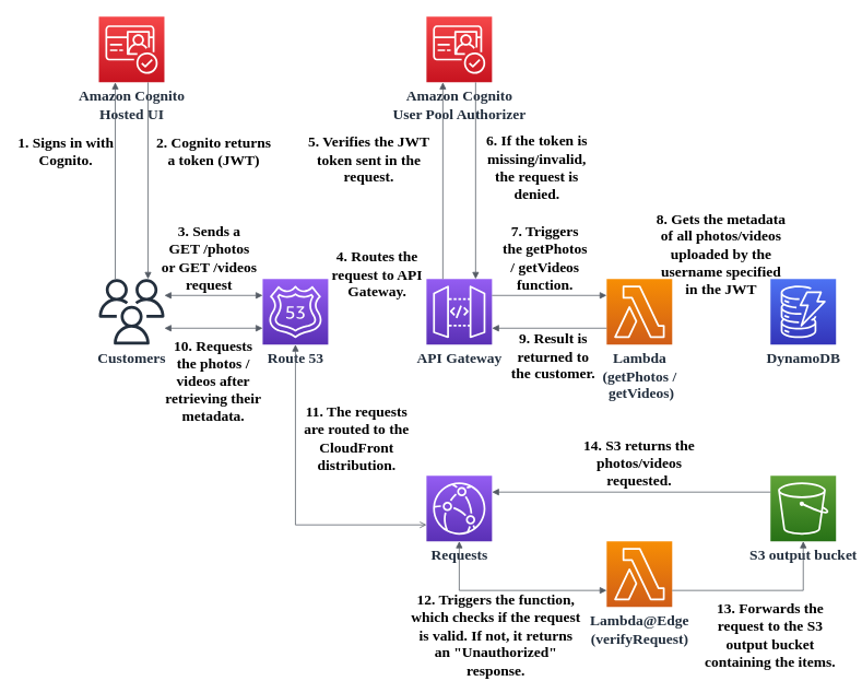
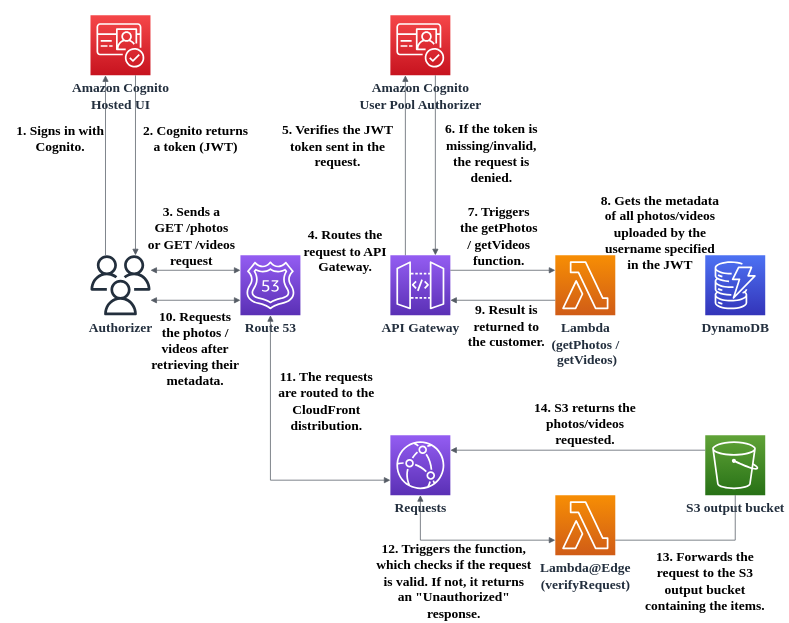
  <mxCell id="0" />
  <mxCell id="1" parent="0" />
- <mxCell id="2" value="Customers" style="sketch=0;outlineConnect=0;fontColor=#232F3E;gradientColor=none;fillColor=#232F3D;strokeColor=none;dashed=0;verticalLabelPosition=bottom;verticalAlign=top;align=center;html=1;fontSize=18;fontStyle=1;aspect=fixed;pointerEvents=1;shape=mxgraph.aws4.users;points=[[0.25,0,0,0,0],[0.25,1,0,0,0],[0.75,0,0,0,0],[0.75,1,0,0,0],[1,0.25,0,0,0],[1,0.75,0,0,0]];fontFamily=calibri;" vertex="1" parent="1"><mxGeometry x="120" y="340" width="80" height="80" as="geometry" /></mxCell>
+ <mxCell id="2" value="Authorizer" style="sketch=0;outlineConnect=0;fontColor=#232F3E;gradientColor=none;fillColor=#232F3D;strokeColor=none;dashed=0;verticalLabelPosition=bottom;verticalAlign=top;align=center;html=1;fontSize=18;fontStyle=1;aspect=fixed;pointerEvents=1;shape=mxgraph.aws4.users;points=[[0.25,0,0,0,0],[0.25,1,0,0,0],[0.75,0,0,0,0],[0.75,1,0,0,0],[1,0.25,0,0,0],[1,0.75,0,0,0]];fontFamily=calibri;" vertex="1" parent="1"><mxGeometry x="120" y="340" width="80" height="80" as="geometry" /></mxCell>
  <mxCell id="3" value="Route 53" style="sketch=0;points=[[0,0,0],[0.25,0,0],[0.5,0,0],[0.75,0,0],[1,0,0],[0,1,0],[0.25,1,0],[0.5,1,0],[0.75,1,0],[1,1,0],[0,0.25,0],[0,0.5,0],[0,0.75,0],[1,0.25,0],[1,0.5,0],[1,0.75,0]];outlineConnect=0;fontColor=#232F3E;gradientColor=#945DF2;gradientDirection=north;fillColor=#5A30B5;strokeColor=#ffffff;dashed=0;verticalLabelPosition=bottom;verticalAlign=top;align=center;html=1;fontSize=18;fontStyle=1;aspect=fixed;shape=mxgraph.aws4.resourceIcon;resIcon=mxgraph.aws4.route_53;fontFamily=calibri;" vertex="1" parent="1"><mxGeometry x="320" y="340" width="80" height="80" as="geometry" /></mxCell>
  <mxCell id="4" value="API Gateway" style="sketch=0;points=[[0,0,0],[0.25,0,0],[0.5,0,0],[0.75,0,0],[1,0,0],[0,1,0],[0.25,1,0],[0.5,1,0],[0.75,1,0],[1,1,0],[0,0.25,0],[0,0.5,0],[0,0.75,0],[1,0.25,0],[1,0.5,0],[1,0.75,0]];outlineConnect=0;fontColor=#232F3E;gradientColor=#945DF2;gradientDirection=north;fillColor=#5A30B5;strokeColor=#ffffff;dashed=0;verticalLabelPosition=bottom;verticalAlign=top;align=center;html=1;fontSize=18;fontStyle=1;aspect=fixed;shape=mxgraph.aws4.resourceIcon;resIcon=mxgraph.aws4.api_gateway;fontFamily=calibri;" vertex="1" parent="1"><mxGeometry x="520" y="340" width="80" height="80" as="geometry" /></mxCell>
  <mxCell id="5" value="Requests" style="sketch=0;points=[[0,0,0],[0.25,0,0],[0.5,0,0],[0.75,0,0],[1,0,0],[0,1,0],[0.25,1,0],[0.5,1,0],[0.75,1,0],[1,1,0],[0,0.25,0],[0,0.5,0],[0,0.75,0],[1,0.25,0],[1,0.5,0],[1,0.75,0]];outlineConnect=0;fontColor=#232F3E;gradientColor=#945DF2;gradientDirection=north;fillColor=#5A30B5;strokeColor=#ffffff;dashed=0;verticalLabelPosition=bottom;verticalAlign=top;align=center;html=1;fontSize=18;fontStyle=1;aspect=fixed;shape=mxgraph.aws4.resourceIcon;resIcon=mxgraph.aws4.cloudfront;fontFamily=calibri;" vertex="1" parent="1"><mxGeometry x="520" y="580" width="80" height="80" as="geometry" /></mxCell>
  <mxCell id="6" value="S3 output bucket" style="sketch=0;points=[[0,0,0],[0.25,0,0],[0.5,0,0],[0.75,0,0],[1,0,0],[0,1,0],[0.25,1,0],[0.5,1,0],[0.75,1,0],[1,1,0],[0,0.25,0],[0,0.5,0],[0,0.75,0],[1,0.25,0],[1,0.5,0],[1,0.75,0]];outlineConnect=0;fontColor=#232F3E;gradientColor=#60A337;gradientDirection=north;fillColor=#277116;strokeColor=#ffffff;dashed=0;verticalLabelPosition=bottom;verticalAlign=top;align=center;html=1;fontSize=18;fontStyle=1;aspect=fixed;shape=mxgraph.aws4.resourceIcon;resIcon=mxgraph.aws4.s3;fontFamily=calibri;" vertex="1" parent="1"><mxGeometry x="940" y="580" width="80" height="80" as="geometry" /></mxCell>
  <mxCell id="7" value="Lambda&lt;br style=&quot;font-size: 18px;&quot;&gt;(getPhotos /&lt;br style=&quot;font-size: 18px;&quot;&gt;&amp;nbsp;getVideos)" style="sketch=0;points=[[0,0,0],[0.25,0,0],[0.5,0,0],[0.75,0,0],[1,0,0],[0,1,0],[0.25,1,0],[0.5,1,0],[0.75,1,0],[1,1,0],[0,0.25,0],[0,0.5,0],[0,0.75,0],[1,0.25,0],[1,0.5,0],[1,0.75,0]];outlineConnect=0;fontColor=#232F3E;gradientColor=#F78E04;gradientDirection=north;fillColor=#D05C17;strokeColor=#ffffff;dashed=0;verticalLabelPosition=bottom;verticalAlign=top;align=center;html=1;fontSize=18;fontStyle=1;aspect=fixed;shape=mxgraph.aws4.resourceIcon;resIcon=mxgraph.aws4.lambda;fontFamily=calibri;" vertex="1" parent="1"><mxGeometry x="740" y="340" width="80" height="80" as="geometry" /></mxCell>
  <mxCell id="8" value="DynamoDB" style="sketch=0;points=[[0,0,0],[0.25,0,0],[0.5,0,0],[0.75,0,0],[1,0,0],[0,1,0],[0.25,1,0],[0.5,1,0],[0.75,1,0],[1,1,0],[0,0.25,0],[0,0.5,0],[0,0.75,0],[1,0.25,0],[1,0.5,0],[1,0.75,0]];outlineConnect=0;fontColor=#232F3E;gradientColor=#4D72F3;gradientDirection=north;fillColor=#3334B9;strokeColor=#ffffff;dashed=0;verticalLabelPosition=bottom;verticalAlign=top;align=center;html=1;fontSize=18;fontStyle=1;aspect=fixed;shape=mxgraph.aws4.resourceIcon;resIcon=mxgraph.aws4.dynamodb;fontFamily=calibri;" vertex="1" parent="1"><mxGeometry x="940" y="340" width="80" height="80" as="geometry" /></mxCell>
  <mxCell id="9" value="Amazon Cognito&lt;br style=&quot;font-size: 18px;&quot;&gt;Hosted UI" style="sketch=0;points=[[0,0,0],[0.25,0,0],[0.5,0,0],[0.75,0,0],[1,0,0],[0,1,0],[0.25,1,0],[0.5,1,0],[0.75,1,0],[1,1,0],[0,0.25,0],[0,0.5,0],[0,0.75,0],[1,0.25,0],[1,0.5,0],[1,0.75,0]];outlineConnect=0;fontColor=#232F3E;gradientColor=#F54749;gradientDirection=north;fillColor=#C7131F;strokeColor=#ffffff;dashed=0;verticalLabelPosition=bottom;verticalAlign=top;align=center;html=1;fontSize=18;fontStyle=1;aspect=fixed;shape=mxgraph.aws4.resourceIcon;resIcon=mxgraph.aws4.cognito;fontFamily=calibri;" vertex="1" parent="1"><mxGeometry x="120" y="20" width="80" height="80" as="geometry" /></mxCell>
  <mxCell id="10" value="Amazon Cognito&lt;br style=&quot;font-size: 18px;&quot;&gt;User Pool Authorizer" style="sketch=0;points=[[0,0,0],[0.25,0,0],[0.5,0,0],[0.75,0,0],[1,0,0],[0,1,0],[0.25,1,0],[0.5,1,0],[0.75,1,0],[1,1,0],[0,0.25,0],[0,0.5,0],[0,0.75,0],[1,0.25,0],[1,0.5,0],[1,0.75,0]];outlineConnect=0;fontColor=#232F3E;gradientColor=#F54749;gradientDirection=north;fillColor=#C7131F;strokeColor=#ffffff;dashed=0;verticalLabelPosition=bottom;verticalAlign=top;align=center;html=1;fontSize=18;fontStyle=1;aspect=fixed;shape=mxgraph.aws4.resourceIcon;resIcon=mxgraph.aws4.cognito;fontFamily=calibri;" vertex="1" parent="1"><mxGeometry x="520" y="20" width="80" height="80" as="geometry" /></mxCell>
  <mxCell id="11" value="Lambda@Edge&lt;br style=&quot;font-size: 18px;&quot;&gt;(verifyRequest)" style="sketch=0;points=[[0,0,0],[0.25,0,0],[0.5,0,0],[0.75,0,0],[1,0,0],[0,1,0],[0.25,1,0],[0.5,1,0],[0.75,1,0],[1,1,0],[0,0.25,0],[0,0.5,0],[0,0.75,0],[1,0.25,0],[1,0.5,0],[1,0.75,0]];outlineConnect=0;fontColor=#232F3E;gradientColor=#F78E04;gradientDirection=north;fillColor=#D05C17;strokeColor=#ffffff;dashed=0;verticalLabelPosition=bottom;verticalAlign=top;align=center;html=1;fontSize=18;fontStyle=1;aspect=fixed;shape=mxgraph.aws4.resourceIcon;resIcon=mxgraph.aws4.lambda;fontFamily=calibri;" vertex="1" parent="1"><mxGeometry x="740" y="660" width="80" height="80" as="geometry" /></mxCell>
  <mxCell id="12" value="" style="edgeStyle=orthogonalEdgeStyle;html=1;endArrow=block;elbow=vertical;startArrow=none;endFill=1;strokeColor=#545B64;rounded=0;exitX=0.25;exitY=0;exitDx=0;exitDy=0;exitPerimeter=0;entryX=0.25;entryY=1;entryDx=0;entryDy=0;entryPerimeter=0;fontFamily=calibri;fontStyle=1;fontSize=18;" edge="1" parent="1" source="2" target="9"><mxGeometry width="100" relative="1" as="geometry"><mxPoint x="250" y="280" as="sourcePoint" /><mxPoint x="350" y="280" as="targetPoint" /></mxGeometry></mxCell>
  <mxCell id="13" value="" style="edgeStyle=orthogonalEdgeStyle;html=1;endArrow=block;elbow=vertical;startArrow=none;endFill=1;strokeColor=#545B64;rounded=0;exitX=0.75;exitY=1;exitDx=0;exitDy=0;exitPerimeter=0;entryX=0.75;entryY=0;entryDx=0;entryDy=0;entryPerimeter=0;fontFamily=calibri;fontStyle=1;fontSize=18;" edge="1" parent="1" source="9" target="2"><mxGeometry width="100" relative="1" as="geometry"><mxPoint x="250" y="280" as="sourcePoint" /><mxPoint x="350" y="280" as="targetPoint" /></mxGeometry></mxCell>
  <mxCell id="14" value="" style="edgeStyle=orthogonalEdgeStyle;html=1;endArrow=block;elbow=vertical;startArrow=block;endFill=1;strokeColor=#545B64;rounded=0;entryX=0;entryY=0.25;entryDx=0;entryDy=0;entryPerimeter=0;exitX=1;exitY=0.25;exitDx=0;exitDy=0;exitPerimeter=0;startFill=1;fontFamily=calibri;fontStyle=1;fontSize=18;" edge="1" parent="1" source="2" target="3"><mxGeometry width="100" relative="1" as="geometry"><mxPoint x="210" y="360" as="sourcePoint" /><mxPoint x="310" y="360" as="targetPoint" /></mxGeometry></mxCell>
  <mxCell id="15" value="" style="edgeStyle=orthogonalEdgeStyle;html=1;endArrow=block;elbow=vertical;startArrow=block;startFill=1;strokeColor=#545B64;rounded=0;entryX=0;entryY=0.75;entryDx=0;entryDy=0;entryPerimeter=0;exitX=1;exitY=0.75;exitDx=0;exitDy=0;exitPerimeter=0;endFill=1;fontFamily=calibri;fontStyle=1;fontSize=18;" edge="1" parent="1" source="2" target="3"><mxGeometry width="100" relative="1" as="geometry"><mxPoint x="210" y="400" as="sourcePoint" /><mxPoint x="310" y="400" as="targetPoint" /></mxGeometry></mxCell>
  <mxCell id="16" value="" style="edgeStyle=orthogonalEdgeStyle;html=1;endArrow=none;elbow=vertical;startArrow=block;startFill=1;strokeColor=#545B64;rounded=0;exitX=0.25;exitY=1;exitDx=0;exitDy=0;exitPerimeter=0;entryX=0.25;entryY=0;entryDx=0;entryDy=0;entryPerimeter=0;fontFamily=calibri;fontStyle=1;fontSize=18;" edge="1" parent="1" source="10" target="4"><mxGeometry width="100" relative="1" as="geometry"><mxPoint x="620" y="330" as="sourcePoint" /><mxPoint x="720" y="330" as="targetPoint" /></mxGeometry></mxCell>
  <mxCell id="17" value="" style="edgeStyle=orthogonalEdgeStyle;html=1;endArrow=block;elbow=vertical;startArrow=none;endFill=1;strokeColor=#545B64;rounded=0;exitX=0.75;exitY=1;exitDx=0;exitDy=0;exitPerimeter=0;entryX=0.75;entryY=0;entryDx=0;entryDy=0;entryPerimeter=0;fontFamily=calibri;fontStyle=1;fontSize=18;" edge="1" parent="1" source="10" target="4"><mxGeometry width="100" relative="1" as="geometry"><mxPoint x="620" y="330" as="sourcePoint" /><mxPoint x="720" y="330" as="targetPoint" /></mxGeometry></mxCell>
- <mxCell id="18" value="" style="edgeStyle=orthogonalEdgeStyle;html=1;endArrow=open;elbow=vertical;startArrow=block;endFill=1;strokeColor=#545B64;rounded=0;exitX=0.5;exitY=1;exitDx=0;exitDy=0;exitPerimeter=0;entryX=0;entryY=0.75;entryDx=0;entryDy=0;entryPerimeter=0;startFill=1;fontFamily=calibri;fontStyle=1;fontSize=18;" edge="1" parent="1" source="3" target="5"><mxGeometry width="100" relative="1" as="geometry"><mxPoint x="600" y="440" as="sourcePoint" /><mxPoint x="700" y="440" as="targetPoint" /></mxGeometry></mxCell>
+ <mxCell id="18" value="" style="edgeStyle=orthogonalEdgeStyle;html=1;endArrow=block;elbow=vertical;startArrow=block;endFill=1;strokeColor=#545B64;rounded=0;exitX=0.5;exitY=1;exitDx=0;exitDy=0;exitPerimeter=0;entryX=0;entryY=0.75;entryDx=0;entryDy=0;entryPerimeter=0;startFill=1;fontFamily=calibri;fontStyle=1;fontSize=18;" edge="1" parent="1" source="3" target="5"><mxGeometry width="100" relative="1" as="geometry"><mxPoint x="600" y="440" as="sourcePoint" /><mxPoint x="700" y="440" as="targetPoint" /></mxGeometry></mxCell>
  <mxCell id="19" value="" style="edgeStyle=orthogonalEdgeStyle;html=1;endArrow=block;elbow=vertical;startArrow=none;endFill=1;strokeColor=#545B64;rounded=0;exitX=1;exitY=0.25;exitDx=0;exitDy=0;exitPerimeter=0;fontFamily=calibri;fontStyle=1;fontSize=18;entryX=0;entryY=0.25;entryDx=0;entryDy=0;entryPerimeter=0;" edge="1" parent="1" source="4" target="7"><mxGeometry width="100" relative="1" as="geometry"><mxPoint x="740" y="330" as="sourcePoint" /><mxPoint x="720" y="360" as="targetPoint" /></mxGeometry></mxCell>
  <mxCell id="20" value="" style="edgeStyle=orthogonalEdgeStyle;html=1;endArrow=none;elbow=vertical;startArrow=block;startFill=1;strokeColor=#545B64;rounded=0;exitX=1;exitY=0.75;exitDx=0;exitDy=0;exitPerimeter=0;fontFamily=calibri;fontStyle=1;fontSize=18;entryX=0;entryY=0.75;entryDx=0;entryDy=0;entryPerimeter=0;" edge="1" parent="1" source="4" target="7"><mxGeometry width="100" relative="1" as="geometry"><mxPoint x="740" y="330" as="sourcePoint" /><mxPoint x="720" y="400" as="targetPoint" /></mxGeometry></mxCell>
  <mxCell id="21" value="" style="edgeStyle=orthogonalEdgeStyle;html=1;endArrow=block;elbow=vertical;startArrow=block;endFill=1;strokeColor=#545B64;rounded=0;entryX=0;entryY=0.75;entryDx=0;entryDy=0;entryPerimeter=0;exitX=0.5;exitY=1;exitDx=0;exitDy=0;exitPerimeter=0;fontFamily=calibri;fontStyle=1;startFill=1;fontSize=18;" edge="1" parent="1" source="5" target="11"><mxGeometry width="100" relative="1" as="geometry"><mxPoint x="620" y="650" as="sourcePoint" /><mxPoint x="830" y="620" as="targetPoint" /><Array as="points"><mxPoint x="560" y="720" /></Array></mxGeometry></mxCell>
- <mxCell id="22" value="" style="edgeStyle=orthogonalEdgeStyle;html=1;endArrow=block;elbow=vertical;startArrow=none;endFill=1;strokeColor=#545B64;rounded=0;entryX=0.5;entryY=1;entryDx=0;entryDy=0;entryPerimeter=0;exitX=1;exitY=0.75;exitDx=0;exitDy=0;exitPerimeter=0;fontFamily=calibri;fontStyle=1;fontSize=18;" edge="1" parent="1" source="11" target="6"><mxGeometry width="100" relative="1" as="geometry"><mxPoint x="810" y="520" as="sourcePoint" /><mxPoint x="910" y="520" as="targetPoint" /></mxGeometry></mxCell>
+ <mxCell id="22" value="" style="edgeStyle=orthogonalEdgeStyle;html=1;endArrow=none;elbow=vertical;startArrow=none;endFill=1;strokeColor=#545B64;rounded=0;entryX=0.5;entryY=1;entryDx=0;entryDy=0;entryPerimeter=0;exitX=1;exitY=0.75;exitDx=0;exitDy=0;exitPerimeter=0;fontFamily=calibri;fontStyle=1;fontSize=18;" edge="1" parent="1" source="11" target="6"><mxGeometry width="100" relative="1" as="geometry"><mxPoint x="810" y="520" as="sourcePoint" /><mxPoint x="910" y="520" as="targetPoint" /></mxGeometry></mxCell>
  <mxCell id="23" value="" style="edgeStyle=orthogonalEdgeStyle;html=1;endArrow=none;elbow=vertical;startArrow=block;startFill=1;strokeColor=#545B64;rounded=0;entryX=0;entryY=0.25;entryDx=0;entryDy=0;entryPerimeter=0;exitX=1;exitY=0.25;exitDx=0;exitDy=0;exitPerimeter=0;fontFamily=calibri;fontStyle=1;fontSize=18;" edge="1" parent="1" source="5" target="6"><mxGeometry width="100" relative="1" as="geometry"><mxPoint x="800" y="560" as="sourcePoint" /><mxPoint x="900" y="560" as="targetPoint" /></mxGeometry></mxCell>
  <mxCell id="24" value="1. Signs in with Cognito." style="text;html=1;strokeColor=none;fillColor=none;align=center;verticalAlign=middle;whiteSpace=wrap;rounded=0;fontFamily=calibri;fontStyle=1;fontSize=18;" vertex="1" parent="1"><mxGeometry x="20" y="170" width="120" height="30" as="geometry" /></mxCell>
  <mxCell id="25" value="2. Cognito returns a token (JWT)" style="text;html=1;strokeColor=none;fillColor=none;align=center;verticalAlign=middle;whiteSpace=wrap;rounded=0;fontFamily=calibri;fontStyle=1;fontSize=18;" vertex="1" parent="1"><mxGeometry x="187.5" y="170" width="145" height="30" as="geometry" /></mxCell>
  <mxCell id="26" value="3. Sends a GET /photos or GET /videos request" style="text;html=1;strokeColor=none;fillColor=none;align=center;verticalAlign=middle;whiteSpace=wrap;rounded=0;fontFamily=calibri;fontStyle=1;fontSize=18;" vertex="1" parent="1"><mxGeometry x="195" y="300" width="120" height="30" as="geometry" /></mxCell>
  <mxCell id="27" value="4. Routes the request to API Gateway." style="text;html=1;strokeColor=none;fillColor=none;align=center;verticalAlign=middle;whiteSpace=wrap;rounded=0;fontFamily=calibri;fontStyle=1;fontSize=18;" vertex="1" parent="1"><mxGeometry x="400" y="320" width="120" height="30" as="geometry" /></mxCell>
  <mxCell id="28" value="5. Verifies the JWT token sent in the request." style="text;html=1;strokeColor=none;fillColor=none;align=center;verticalAlign=middle;whiteSpace=wrap;rounded=0;fontFamily=calibri;fontStyle=1;fontSize=18;" vertex="1" parent="1"><mxGeometry x="370" y="180" width="160" height="30" as="geometry" /></mxCell>
  <mxCell id="29" value="6. If the token is missing/invalid, the request is denied." style="text;html=1;strokeColor=none;fillColor=none;align=center;verticalAlign=middle;whiteSpace=wrap;rounded=0;fontFamily=calibri;fontStyle=1;fontSize=18;" vertex="1" parent="1"><mxGeometry x="590" y="190" width="130" height="30" as="geometry" /></mxCell>
  <mxCell id="30" value="7. Triggers the getPhotos / getVideos function." style="text;html=1;strokeColor=none;fillColor=none;align=center;verticalAlign=middle;whiteSpace=wrap;rounded=0;fontFamily=calibri;fontStyle=1;fontSize=18;" vertex="1" parent="1"><mxGeometry x="610" y="300" width="110" height="30" as="geometry" /></mxCell>
  <mxCell id="31" value="8. Gets the metadata of all photos/videos uploaded by the username specified in the JWT" style="text;html=1;strokeColor=none;fillColor=none;align=center;verticalAlign=middle;whiteSpace=wrap;rounded=0;fontFamily=calibri;fontStyle=1;fontSize=18;" vertex="1" parent="1"><mxGeometry x="800" y="300" width="160" height="20" as="geometry" /></mxCell>
  <mxCell id="32" value="9. Result is returned to the customer." style="text;html=1;strokeColor=none;fillColor=none;align=center;verticalAlign=middle;whiteSpace=wrap;rounded=0;fontFamily=calibri;fontStyle=1;fontSize=18;" vertex="1" parent="1"><mxGeometry x="620" y="420" width="110" height="30" as="geometry" /></mxCell>
  <mxCell id="33" value="10. Requests the photos / videos after retrieving their metadata." style="text;html=1;strokeColor=none;fillColor=none;align=center;verticalAlign=middle;whiteSpace=wrap;rounded=0;fontFamily=calibri;fontStyle=1;fontSize=18;" vertex="1" parent="1"><mxGeometry x="200" y="450" width="120" height="30" as="geometry" /></mxCell>
  <mxCell id="34" value="11. The requests are routed to the CloudFront distribution." style="text;html=1;strokeColor=none;fillColor=none;align=center;verticalAlign=middle;whiteSpace=wrap;rounded=0;fontFamily=calibri;fontStyle=1;fontSize=18;" vertex="1" parent="1"><mxGeometry x="370" y="520" width="130" height="30" as="geometry" /></mxCell>
  <mxCell id="35" value="12. Triggers the function, which checks if the request is valid. If not, it returns an &quot;Unauthorized&quot; response." style="text;html=1;strokeColor=none;fillColor=none;align=center;verticalAlign=middle;whiteSpace=wrap;rounded=0;fontFamily=calibri;fontStyle=1;fontSize=18;" vertex="1" parent="1"><mxGeometry x="500" y="760" width="210" height="30" as="geometry" /></mxCell>
  <mxCell id="36" value="13. Forwards the request to the S3 output bucket containing the items." style="text;html=1;strokeColor=none;fillColor=none;align=center;verticalAlign=middle;whiteSpace=wrap;rounded=0;fontFamily=calibri;fontStyle=1;fontSize=18;" vertex="1" parent="1"><mxGeometry x="850" y="760" width="180" height="30" as="geometry" /></mxCell>
  <mxCell id="37" value="14. S3 returns the photos/videos requested." style="text;html=1;strokeColor=none;fillColor=none;align=center;verticalAlign=middle;whiteSpace=wrap;rounded=0;fontFamily=calibri;fontStyle=1;fontSize=18;" vertex="1" parent="1"><mxGeometry x="705" y="550" width="150" height="30" as="geometry" /></mxCell>
